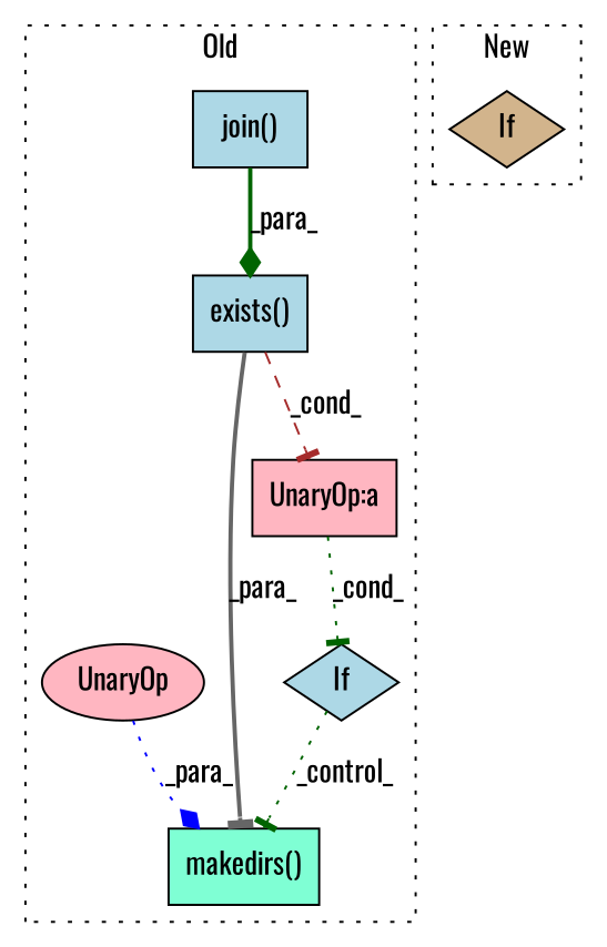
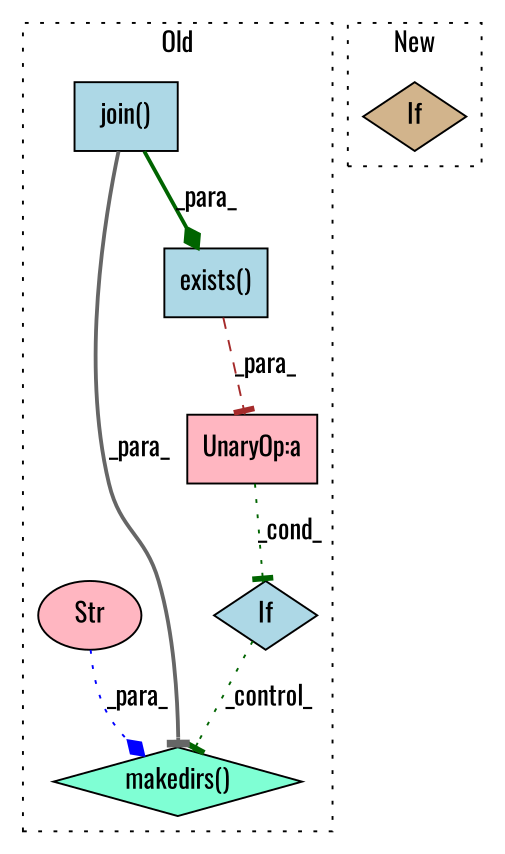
  digraph {
    fontname=Oswald
    node [a=75 fillcolor=lightblue fontname=Oswald l=3 shape=box style=filled]
    edge [arrowhead=tee color=darkgreen fontname=Oswald style=dotted]
-   n1 [fillcolor=aquamarine l="12,1" label="makedirs()" s="10601,10621"]
+   n1 [fillcolor=aquamarine l="12,1" label="makedirs()" s="10601,10621" shape=diamond]
    n2 [a=96 label=If s=10560 shape=diamond]
    n3 [a=61 fillcolor=lightpink l=28 label="UnaryOp:a" s=10563]
    n4 [l="15,1" label="exists()" s="10567,10590"]
    n5 [l="13,1" label="join()" s="10514,10554"]
-   n6 [a=66 fillcolor=lightpink l=10 label=UnaryOp s=10544 shape=ellipse]
+   n6 [a=66 fillcolor=lightpink l=10 label=Str s=10544 shape=ellipse]
    n7 [a=96 fillcolor=tan label=If s=11464 shape=diamond]
    subgraph cluster_1 {
      label=Old
      style=dotted
      n1
      n2
      n3
      n4
      n5
      n6
    }
    subgraph cluster_2 {
      label=New
      style=dotted
      n7
    }
    n2 -> n1 [label=_control_]
    n3 -> n2 [label=_cond_]
-   n4 -> n3 [color=brown label=_cond_ style=dashed]
-   n4 -> n1 [color=gray40 label=_para_ style=bold]
+   n4 -> n3 [color=brown label=_para_ style=dashed]
+   n5 -> n1 [color=gray40 label=_para_ style=bold]
    n5 -> n4 [arrowhead=diamond label=_para_ style=bold]
    n6 -> n1 [arrowhead=diamond color=blue label=_para_]
  }
